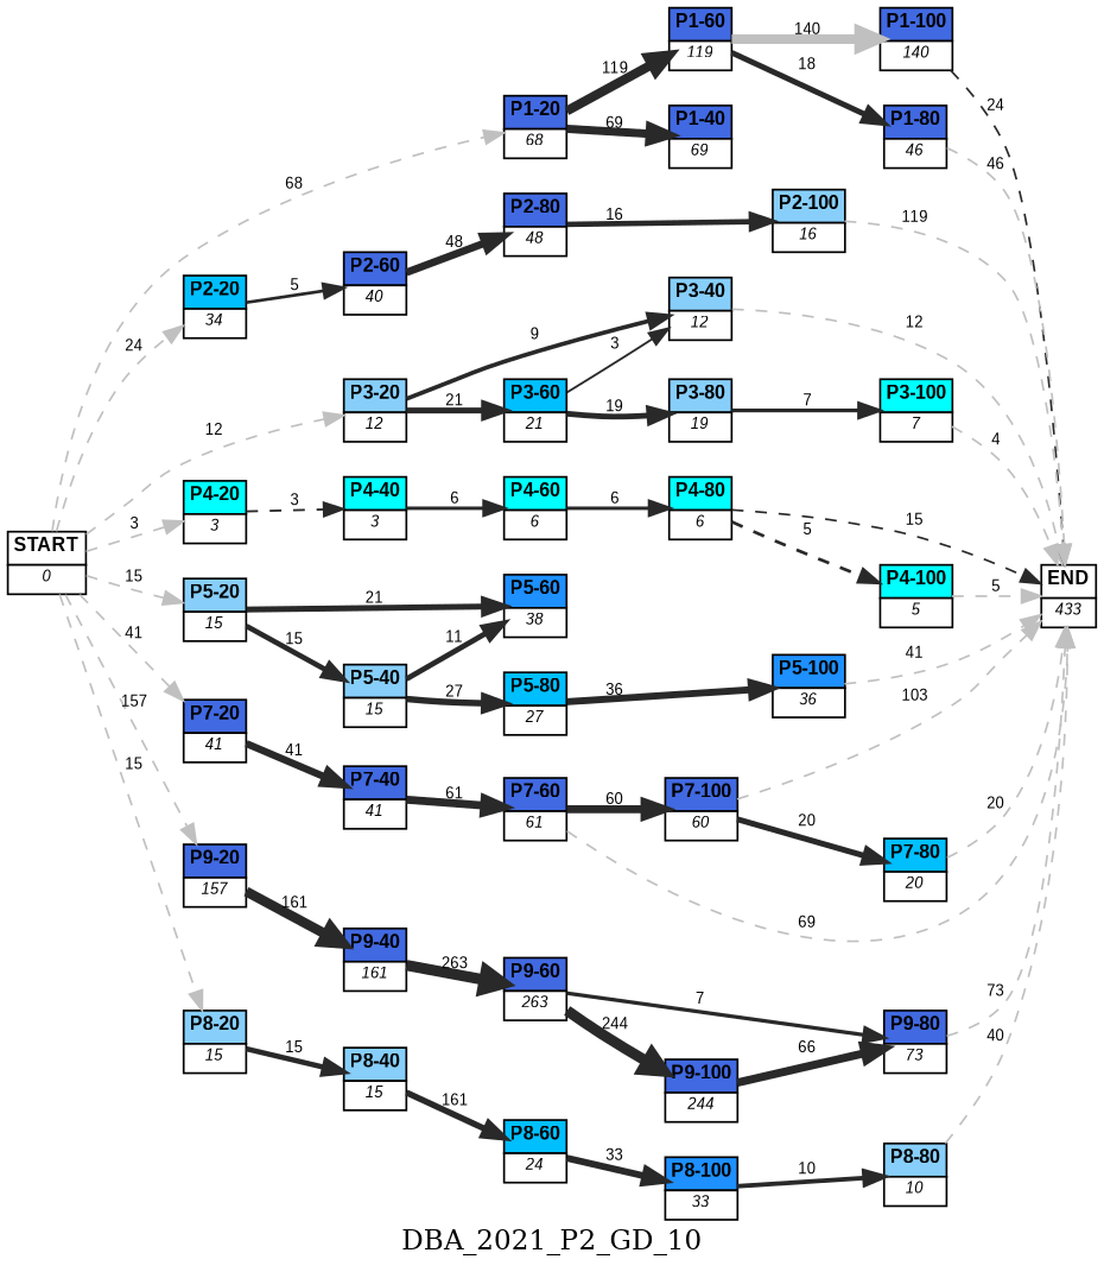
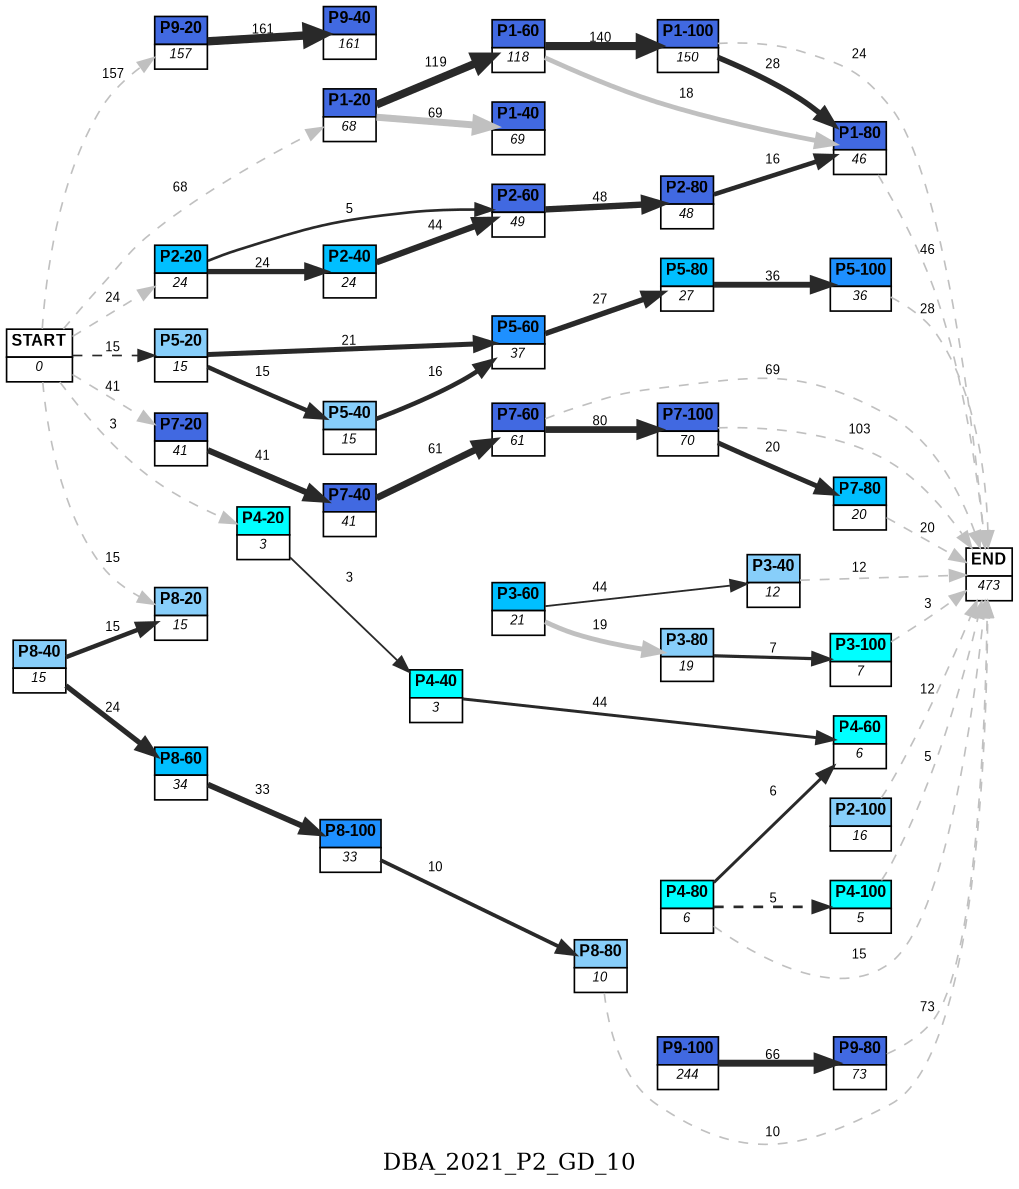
  digraph {
    label=DBA_2021_P2_GD_10
    rankdir=LR
    node [shape=plain]
    edge [color=grey16 fontname=Arial fontsize=8 labelfloat=false]
    n1 [label=<<table border="0" cellborder="1" cellspacing="0"><tr><td bgcolor="white"><FONT face="Arial" POINT-SIZE="10"><b>START</b></FONT></td></tr><tr><td bgcolor="white"><FONT face="Arial" POINT-SIZE="8"><i>0</i></FONT></td></tr></table>>]
    n2 [label=<<table border="0" cellborder="1" cellspacing="0"><tr><td bgcolor="royalblue"><FONT face="Arial" POINT-SIZE="10"><b>P1-20</b></FONT></td></tr><tr><td bgcolor="white"><FONT face="Arial" POINT-SIZE="8"><i>68</i></FONT></td></tr></table>>]
-   n3 [label=<<table border="0" cellborder="1" cellspacing="0"><tr><td bgcolor="deepskyblue"><FONT face="Arial" POINT-SIZE="10"><b>P2-20</b></FONT></td></tr><tr><td bgcolor="white"><FONT face="Arial" POINT-SIZE="8"><i>34</i></FONT></td></tr></table>>]
-   n4 [label=<<table border="0" cellborder="1" cellspacing="0"><tr><td bgcolor="lightskyblue"><FONT face="Arial" POINT-SIZE="10"><b>P3-20</b></FONT></td></tr><tr><td bgcolor="white"><FONT face="Arial" POINT-SIZE="8"><i>12</i></FONT></td></tr></table>>]
+   n3 [label=<<table border="0" cellborder="1" cellspacing="0"><tr><td bgcolor="deepskyblue"><FONT face="Arial" POINT-SIZE="10"><b>P2-20</b></FONT></td></tr><tr><td bgcolor="white"><FONT face="Arial" POINT-SIZE="8"><i>24</i></FONT></td></tr></table>>]
    n5 [label=<<table border="0" cellborder="1" cellspacing="0"><tr><td bgcolor="aqua"><FONT face="Arial" POINT-SIZE="10"><b>P4-20</b></FONT></td></tr><tr><td bgcolor="white"><FONT face="Arial" POINT-SIZE="8"><i>3</i></FONT></td></tr></table>>]
    n6 [label=<<table border="0" cellborder="1" cellspacing="0"><tr><td bgcolor="lightskyblue"><FONT face="Arial" POINT-SIZE="10"><b>P5-20</b></FONT></td></tr><tr><td bgcolor="white"><FONT face="Arial" POINT-SIZE="8"><i>15</i></FONT></td></tr></table>>]
    n7 [label=<<table border="0" cellborder="1" cellspacing="0"><tr><td bgcolor="royalblue"><FONT face="Arial" POINT-SIZE="10"><b>P7-20</b></FONT></td></tr><tr><td bgcolor="white"><FONT face="Arial" POINT-SIZE="8"><i>41</i></FONT></td></tr></table>>]
    n8 [label=<<table border="0" cellborder="1" cellspacing="0"><tr><td bgcolor="royalblue"><FONT face="Arial" POINT-SIZE="10"><b>P9-20</b></FONT></td></tr><tr><td bgcolor="white"><FONT face="Arial" POINT-SIZE="8"><i>157</i></FONT></td></tr></table>>]
    n9 [label=<<table border="0" cellborder="1" cellspacing="0"><tr><td bgcolor="lightskyblue"><FONT face="Arial" POINT-SIZE="10"><b>P8-20</b></FONT></td></tr><tr><td bgcolor="white"><FONT face="Arial" POINT-SIZE="8"><i>15</i></FONT></td></tr></table>>]
    n10 [label=<<table border="0" cellborder="1" cellspacing="0"><tr><td bgcolor="royalblue"><FONT face="Arial" POINT-SIZE="10"><b>P1-40</b></FONT></td></tr><tr><td bgcolor="white"><FONT face="Arial" POINT-SIZE="8"><i>69</i></FONT></td></tr></table>>]
-   n11 [label=<<table border="0" cellborder="1" cellspacing="0"><tr><td bgcolor="royalblue"><FONT face="Arial" POINT-SIZE="10"><b>P1-60</b></FONT></td></tr><tr><td bgcolor="white"><FONT face="Arial" POINT-SIZE="8"><i>119</i></FONT></td></tr></table>>]
-   n13 [label=<<table border="0" cellborder="1" cellspacing="0"><tr><td bgcolor="royalblue"><FONT face="Arial" POINT-SIZE="10"><b>P2-60</b></FONT></td></tr><tr><td bgcolor="white"><FONT face="Arial" POINT-SIZE="8"><i>40</i></FONT></td></tr></table>>]
+   n11 [label=<<table border="0" cellborder="1" cellspacing="0"><tr><td bgcolor="royalblue"><FONT face="Arial" POINT-SIZE="10"><b>P1-60</b></FONT></td></tr><tr><td bgcolor="white"><FONT face="Arial" POINT-SIZE="8"><i>118</i></FONT></td></tr></table>>]
+   n12 [label=<<table border="0" cellborder="1" cellspacing="0"><tr><td bgcolor="deepskyblue"><FONT face="Arial" POINT-SIZE="10"><b>P2-40</b></FONT></td></tr><tr><td bgcolor="white"><FONT face="Arial" POINT-SIZE="8"><i>24</i></FONT></td></tr></table>>]
+   n13 [label=<<table border="0" cellborder="1" cellspacing="0"><tr><td bgcolor="royalblue"><FONT face="Arial" POINT-SIZE="10"><b>P2-60</b></FONT></td></tr><tr><td bgcolor="white"><FONT face="Arial" POINT-SIZE="8"><i>49</i></FONT></td></tr></table>>]
    n14 [label=<<table border="0" cellborder="1" cellspacing="0"><tr><td bgcolor="deepskyblue"><FONT face="Arial" POINT-SIZE="10"><b>P3-60</b></FONT></td></tr><tr><td bgcolor="white"><FONT face="Arial" POINT-SIZE="8"><i>21</i></FONT></td></tr></table>>]
    n15 [label=<<table border="0" cellborder="1" cellspacing="0"><tr><td bgcolor="lightskyblue"><FONT face="Arial" POINT-SIZE="10"><b>P3-40</b></FONT></td></tr><tr><td bgcolor="white"><FONT face="Arial" POINT-SIZE="8"><i>12</i></FONT></td></tr></table>>]
    n16 [label=<<table border="0" cellborder="1" cellspacing="0"><tr><td bgcolor="aqua"><FONT face="Arial" POINT-SIZE="10"><b>P4-40</b></FONT></td></tr><tr><td bgcolor="white"><FONT face="Arial" POINT-SIZE="8"><i>3</i></FONT></td></tr></table>>]
    n17 [label=<<table border="0" cellborder="1" cellspacing="0"><tr><td bgcolor="lightskyblue"><FONT face="Arial" POINT-SIZE="10"><b>P5-40</b></FONT></td></tr><tr><td bgcolor="white"><FONT face="Arial" POINT-SIZE="8"><i>15</i></FONT></td></tr></table>>]
-   n18 [label=<<table border="0" cellborder="1" cellspacing="0"><tr><td bgcolor="dodgerblue"><FONT face="Arial" POINT-SIZE="10"><b>P5-60</b></FONT></td></tr><tr><td bgcolor="white"><FONT face="Arial" POINT-SIZE="8"><i>38</i></FONT></td></tr></table>>]
+   n18 [label=<<table border="0" cellborder="1" cellspacing="0"><tr><td bgcolor="dodgerblue"><FONT face="Arial" POINT-SIZE="10"><b>P5-60</b></FONT></td></tr><tr><td bgcolor="white"><FONT face="Arial" POINT-SIZE="8"><i>37</i></FONT></td></tr></table>>]
    n19 [label=<<table border="0" cellborder="1" cellspacing="0"><tr><td bgcolor="royalblue"><FONT face="Arial" POINT-SIZE="10"><b>P7-40</b></FONT></td></tr><tr><td bgcolor="white"><FONT face="Arial" POINT-SIZE="8"><i>41</i></FONT></td></tr></table>>]
    n20 [label=<<table border="0" cellborder="1" cellspacing="0"><tr><td bgcolor="royalblue"><FONT face="Arial" POINT-SIZE="10"><b>P9-40</b></FONT></td></tr><tr><td bgcolor="white"><FONT face="Arial" POINT-SIZE="8"><i>161</i></FONT></td></tr></table>>]
    n21 [label=<<table border="0" cellborder="1" cellspacing="0"><tr><td bgcolor="lightskyblue"><FONT face="Arial" POINT-SIZE="10"><b>P8-40</b></FONT></td></tr><tr><td bgcolor="white"><FONT face="Arial" POINT-SIZE="8"><i>15</i></FONT></td></tr></table>>]
-   n22 [label=<<table border="0" cellborder="1" cellspacing="0"><tr><td bgcolor="royalblue"><FONT face="Arial" POINT-SIZE="10"><b>P1-100</b></FONT></td></tr><tr><td bgcolor="white"><FONT face="Arial" POINT-SIZE="8"><i>140</i></FONT></td></tr></table>>]
+   n22 [label=<<table border="0" cellborder="1" cellspacing="0"><tr><td bgcolor="royalblue"><FONT face="Arial" POINT-SIZE="10"><b>P1-100</b></FONT></td></tr><tr><td bgcolor="white"><FONT face="Arial" POINT-SIZE="8"><i>150</i></FONT></td></tr></table>>]
    n23 [label=<<table border="0" cellborder="1" cellspacing="0"><tr><td bgcolor="royalblue"><FONT face="Arial" POINT-SIZE="10"><b>P1-80</b></FONT></td></tr><tr><td bgcolor="white"><FONT face="Arial" POINT-SIZE="8"><i>46</i></FONT></td></tr></table>>]
-   n24 [label=<<table border="0" cellborder="1" cellspacing="0"><tr><td bgcolor="white"><FONT face="Arial" POINT-SIZE="10"><b>END</b></FONT></td></tr><tr><td bgcolor="white"><FONT face="Arial" POINT-SIZE="8"><i>433</i></FONT></td></tr></table>>]
+   n24 [label=<<table border="0" cellborder="1" cellspacing="0"><tr><td bgcolor="white"><FONT face="Arial" POINT-SIZE="10"><b>END</b></FONT></td></tr><tr><td bgcolor="white"><FONT face="Arial" POINT-SIZE="8"><i>473</i></FONT></td></tr></table>>]
    n25 [label=<<table border="0" cellborder="1" cellspacing="0"><tr><td bgcolor="royalblue"><FONT face="Arial" POINT-SIZE="10"><b>P2-80</b></FONT></td></tr><tr><td bgcolor="white"><FONT face="Arial" POINT-SIZE="8"><i>48</i></FONT></td></tr></table>>]
    n26 [label=<<table border="0" cellborder="1" cellspacing="0"><tr><td bgcolor="lightskyblue"><FONT face="Arial" POINT-SIZE="10"><b>P2-100</b></FONT></td></tr><tr><td bgcolor="white"><FONT face="Arial" POINT-SIZE="8"><i>16</i></FONT></td></tr></table>>]
    n27 [label=<<table border="0" cellborder="1" cellspacing="0"><tr><td bgcolor="lightskyblue"><FONT face="Arial" POINT-SIZE="10"><b>P3-80</b></FONT></td></tr><tr><td bgcolor="white"><FONT face="Arial" POINT-SIZE="8"><i>19</i></FONT></td></tr></table>>]
    n28 [label=<<table border="0" cellborder="1" cellspacing="0"><tr><td bgcolor="aqua"><FONT face="Arial" POINT-SIZE="10"><b>P3-100</b></FONT></td></tr><tr><td bgcolor="white"><FONT face="Arial" POINT-SIZE="8"><i>7</i></FONT></td></tr></table>>]
    n29 [label=<<table border="0" cellborder="1" cellspacing="0"><tr><td bgcolor="aqua"><FONT face="Arial" POINT-SIZE="10"><b>P4-60</b></FONT></td></tr><tr><td bgcolor="white"><FONT face="Arial" POINT-SIZE="8"><i>6</i></FONT></td></tr></table>>]
    n30 [label=<<table border="0" cellborder="1" cellspacing="0"><tr><td bgcolor="aqua"><FONT face="Arial" POINT-SIZE="10"><b>P4-80</b></FONT></td></tr><tr><td bgcolor="white"><FONT face="Arial" POINT-SIZE="8"><i>6</i></FONT></td></tr></table>>]
    n31 [label=<<table border="0" cellborder="1" cellspacing="0"><tr><td bgcolor="aqua"><FONT face="Arial" POINT-SIZE="10"><b>P4-100</b></FONT></td></tr><tr><td bgcolor="white"><FONT face="Arial" POINT-SIZE="8"><i>5</i></FONT></td></tr></table>>]
    n32 [label=<<table border="0" cellborder="1" cellspacing="0"><tr><td bgcolor="deepskyblue"><FONT face="Arial" POINT-SIZE="10"><b>P5-80</b></FONT></td></tr><tr><td bgcolor="white"><FONT face="Arial" POINT-SIZE="8"><i>27</i></FONT></td></tr></table>>]
    n33 [label=<<table border="0" cellborder="1" cellspacing="0"><tr><td bgcolor="dodgerblue"><FONT face="Arial" POINT-SIZE="10"><b>P5-100</b></FONT></td></tr><tr><td bgcolor="white"><FONT face="Arial" POINT-SIZE="8"><i>36</i></FONT></td></tr></table>>]
    n34 [label=<<table border="0" cellborder="1" cellspacing="0"><tr><td bgcolor="royalblue"><FONT face="Arial" POINT-SIZE="10"><b>P7-60</b></FONT></td></tr><tr><td bgcolor="white"><FONT face="Arial" POINT-SIZE="8"><i>61</i></FONT></td></tr></table>>]
-   n35 [label=<<table border="0" cellborder="1" cellspacing="0"><tr><td bgcolor="royalblue"><FONT face="Arial" POINT-SIZE="10"><b>P7-100</b></FONT></td></tr><tr><td bgcolor="white"><FONT face="Arial" POINT-SIZE="8"><i>60</i></FONT></td></tr></table>>]
+   n35 [label=<<table border="0" cellborder="1" cellspacing="0"><tr><td bgcolor="royalblue"><FONT face="Arial" POINT-SIZE="10"><b>P7-100</b></FONT></td></tr><tr><td bgcolor="white"><FONT face="Arial" POINT-SIZE="8"><i>70</i></FONT></td></tr></table>>]
    n36 [label=<<table border="0" cellborder="1" cellspacing="0"><tr><td bgcolor="deepskyblue"><FONT face="Arial" POINT-SIZE="10"><b>P7-80</b></FONT></td></tr><tr><td bgcolor="white"><FONT face="Arial" POINT-SIZE="8"><i>20</i></FONT></td></tr></table>>]
-   n37 [label=<<table border="0" cellborder="1" cellspacing="0"><tr><td bgcolor="royalblue"><FONT face="Arial" POINT-SIZE="10"><b>P9-60</b></FONT></td></tr><tr><td bgcolor="white"><FONT face="Arial" POINT-SIZE="8"><i>263</i></FONT></td></tr></table>>]
    n38 [label=<<table border="0" cellborder="1" cellspacing="0"><tr><td bgcolor="royalblue"><FONT face="Arial" POINT-SIZE="10"><b>P9-100</b></FONT></td></tr><tr><td bgcolor="white"><FONT face="Arial" POINT-SIZE="8"><i>244</i></FONT></td></tr></table>>]
    n39 [label=<<table border="0" cellborder="1" cellspacing="0"><tr><td bgcolor="royalblue"><FONT face="Arial" POINT-SIZE="10"><b>P9-80</b></FONT></td></tr><tr><td bgcolor="white"><FONT face="Arial" POINT-SIZE="8"><i>73</i></FONT></td></tr></table>>]
-   n40 [label=<<table border="0" cellborder="1" cellspacing="0"><tr><td bgcolor="deepskyblue"><FONT face="Arial" POINT-SIZE="10"><b>P8-60</b></FONT></td></tr><tr><td bgcolor="white"><FONT face="Arial" POINT-SIZE="8"><i>24</i></FONT></td></tr></table>>]
+   n40 [label=<<table border="0" cellborder="1" cellspacing="0"><tr><td bgcolor="deepskyblue"><FONT face="Arial" POINT-SIZE="10"><b>P8-60</b></FONT></td></tr><tr><td bgcolor="white"><FONT face="Arial" POINT-SIZE="8"><i>34</i></FONT></td></tr></table>>]
    n41 [label=<<table border="0" cellborder="1" cellspacing="0"><tr><td bgcolor="dodgerblue"><FONT face="Arial" POINT-SIZE="10"><b>P8-100</b></FONT></td></tr><tr><td bgcolor="white"><FONT face="Arial" POINT-SIZE="8"><i>33</i></FONT></td></tr></table>>]
    n42 [label=<<table border="0" cellborder="1" cellspacing="0"><tr><td bgcolor="lightskyblue"><FONT face="Arial" POINT-SIZE="10"><b>P8-80</b></FONT></td></tr><tr><td bgcolor="white"><FONT face="Arial" POINT-SIZE="8"><i>10</i></FONT></td></tr></table>>]
    n1 -> n2 [color=grey label=68 style=dashed]
    n1 -> n3 [color=grey label=24 style=dashed]
-   n1 -> n4 [color=grey label=12 style=dashed]
    n1 -> n5 [color=grey label=3 style=dashed]
-   n1 -> n6 [color=grey label=15 style=dashed]
+   n1 -> n6 [label=15 style=dashed]
    n1 -> n7 [color=grey label=41 style=dashed]
    n1 -> n8 [color=grey label=157 style=dashed]
    n1 -> n9 [color=grey label=15 style=dashed]
-   n2 -> n10 [label=69 penwidth=4.23410650459726]
+   n2 -> n10 [color=grey label=69 penwidth=4.23410650459726]
    n2 -> n11 [label=119 penwidth=4.77912349311153]
+   n3 -> n12 [label=24 penwidth=3.17805383034795]
    n3 -> n13 [label=5 penwidth=1.6094379124341]
-   n4 -> n14 [label=21 penwidth=3.04452243772342]
-   n4 -> n15 [label=9 penwidth=2.19722457733622]
-   n5 -> n16 [label=3 penwidth=1.09861228866811 style=dashed]
+   n5 -> n16 [label=3 penwidth=1.09861228866811]
    n6 -> n17 [label=15 penwidth=2.70805020110221]
    n6 -> n18 [label=21 penwidth=3.04452243772342]
    n7 -> n19 [label=41 penwidth=3.71357206670431]
    n8 -> n20 [label=161 penwidth=5.08140436498446]
-   n9 -> n21 [label=15 penwidth=2.70805020110221]
-   n11 -> n22 [color=grey label=140 penwidth=4.9416424226093]
-   n11 -> n23 [label=18 penwidth=2.89037175789616]
+   n21 -> n9 [label=15 penwidth=2.70805020110221]
+   n11 -> n22 [label=140 penwidth=4.9416424226093]
+   n11 -> n23 [color=grey label=18 penwidth=2.89037175789616]
+   n12 -> n13 [label=44 penwidth=3.78418963391826]
    n13 -> n25 [label=48 penwidth=3.87120101090789]
-   n14 -> n15 [label=3 penwidth=1.09861228866811]
-   n14 -> n27 [label=19 penwidth=2.94443897916644]
+   n14 -> n15 [label=44 penwidth=1.09861228866811]
+   n14 -> n27 [color=grey label=19 penwidth=2.94443897916644]
    n15 -> n24 [color=grey label=12 style=dashed]
-   n16 -> n29 [label=6 penwidth=1.79175946922805]
-   n17 -> n18 [label=11 penwidth=2.77258872223978]
-   n17 -> n32 [label=27 penwidth=3.29583686600433]
+   n16 -> n29 [label=44 penwidth=1.79175946922805]
+   n17 -> n18 [label=16 penwidth=2.77258872223978]
+   n18 -> n32 [label=27 penwidth=3.29583686600433]
    n19 -> n34 [label=61 penwidth=4.11087386417331]
-   n20 -> n37 [label=263 penwidth=5.57215403217776]
-   n21 -> n40 [label=161 penwidth=3.17805383034795]
-   n22 -> n24 [label=24 style=dashed]
+   n21 -> n40 [label=24 penwidth=3.17805383034795]
+   n22 -> n23 [label=28 penwidth=3.3322045101752]
+   n22 -> n24 [color=grey label=24 style=dashed]
    n23 -> n24 [color=grey label=46 style=dashed]
-   n25 -> n26 [label=16 penwidth=2.77258872223978]
-   n26 -> n24 [color=grey label=119 style=dashed]
+   n25 -> n23 [label=16 penwidth=2.77258872223978]
+   n26 -> n24 [color=grey label=12 style=dashed]
    n27 -> n28 [label=7 penwidth=1.94591014905531]
-   n28 -> n24 [color=grey label=4 style=dashed]
-   n29 -> n30 [label=6 penwidth=1.79175946922805]
-   n30 -> n24 [label=15 style=dashed]
+   n28 -> n24 [color=grey label=3 style=dashed]
+   n30 -> n29 [label=6 penwidth=1.79175946922805]
+   n30 -> n24 [color=grey label=15 style=dashed]
    n30 -> n31 [label=5 penwidth=1.6094379124341 style=dashed]
    n31 -> n24 [color=grey label=5 style=dashed]
    n32 -> n33 [label=36 penwidth=3.58351893845611]
-   n33 -> n24 [color=grey label=41 style=dashed]
+   n33 -> n24 [color=grey label=28 style=dashed]
    n34 -> n24 [color=grey label=69 style=dashed]
-   n34 -> n35 [label=60 penwidth=4.0943445622221]
+   n34 -> n35 [label=80 penwidth=4.0943445622221]
    n35 -> n24 [color=grey label=103 style=dashed]
    n35 -> n36 [label=20 penwidth=2.99573227355399]
    n36 -> n24 [color=grey label=20 style=dashed]
-   n37 -> n38 [label=244 penwidth=5.4971682252932]
-   n37 -> n39 [label=7 penwidth=1.94591014905531]
    n38 -> n39 [label=66 penwidth=4.18965474202643]
    n39 -> n24 [color=grey label=73 style=dashed]
    n40 -> n41 [label=33 penwidth=3.49650756146648]
    n41 -> n42 [label=10 penwidth=2.30258509299405]
-   n42 -> n24 [color=grey label=40 style=dashed]
+   n42 -> n24 [color=grey label=10 style=dashed]
  }
